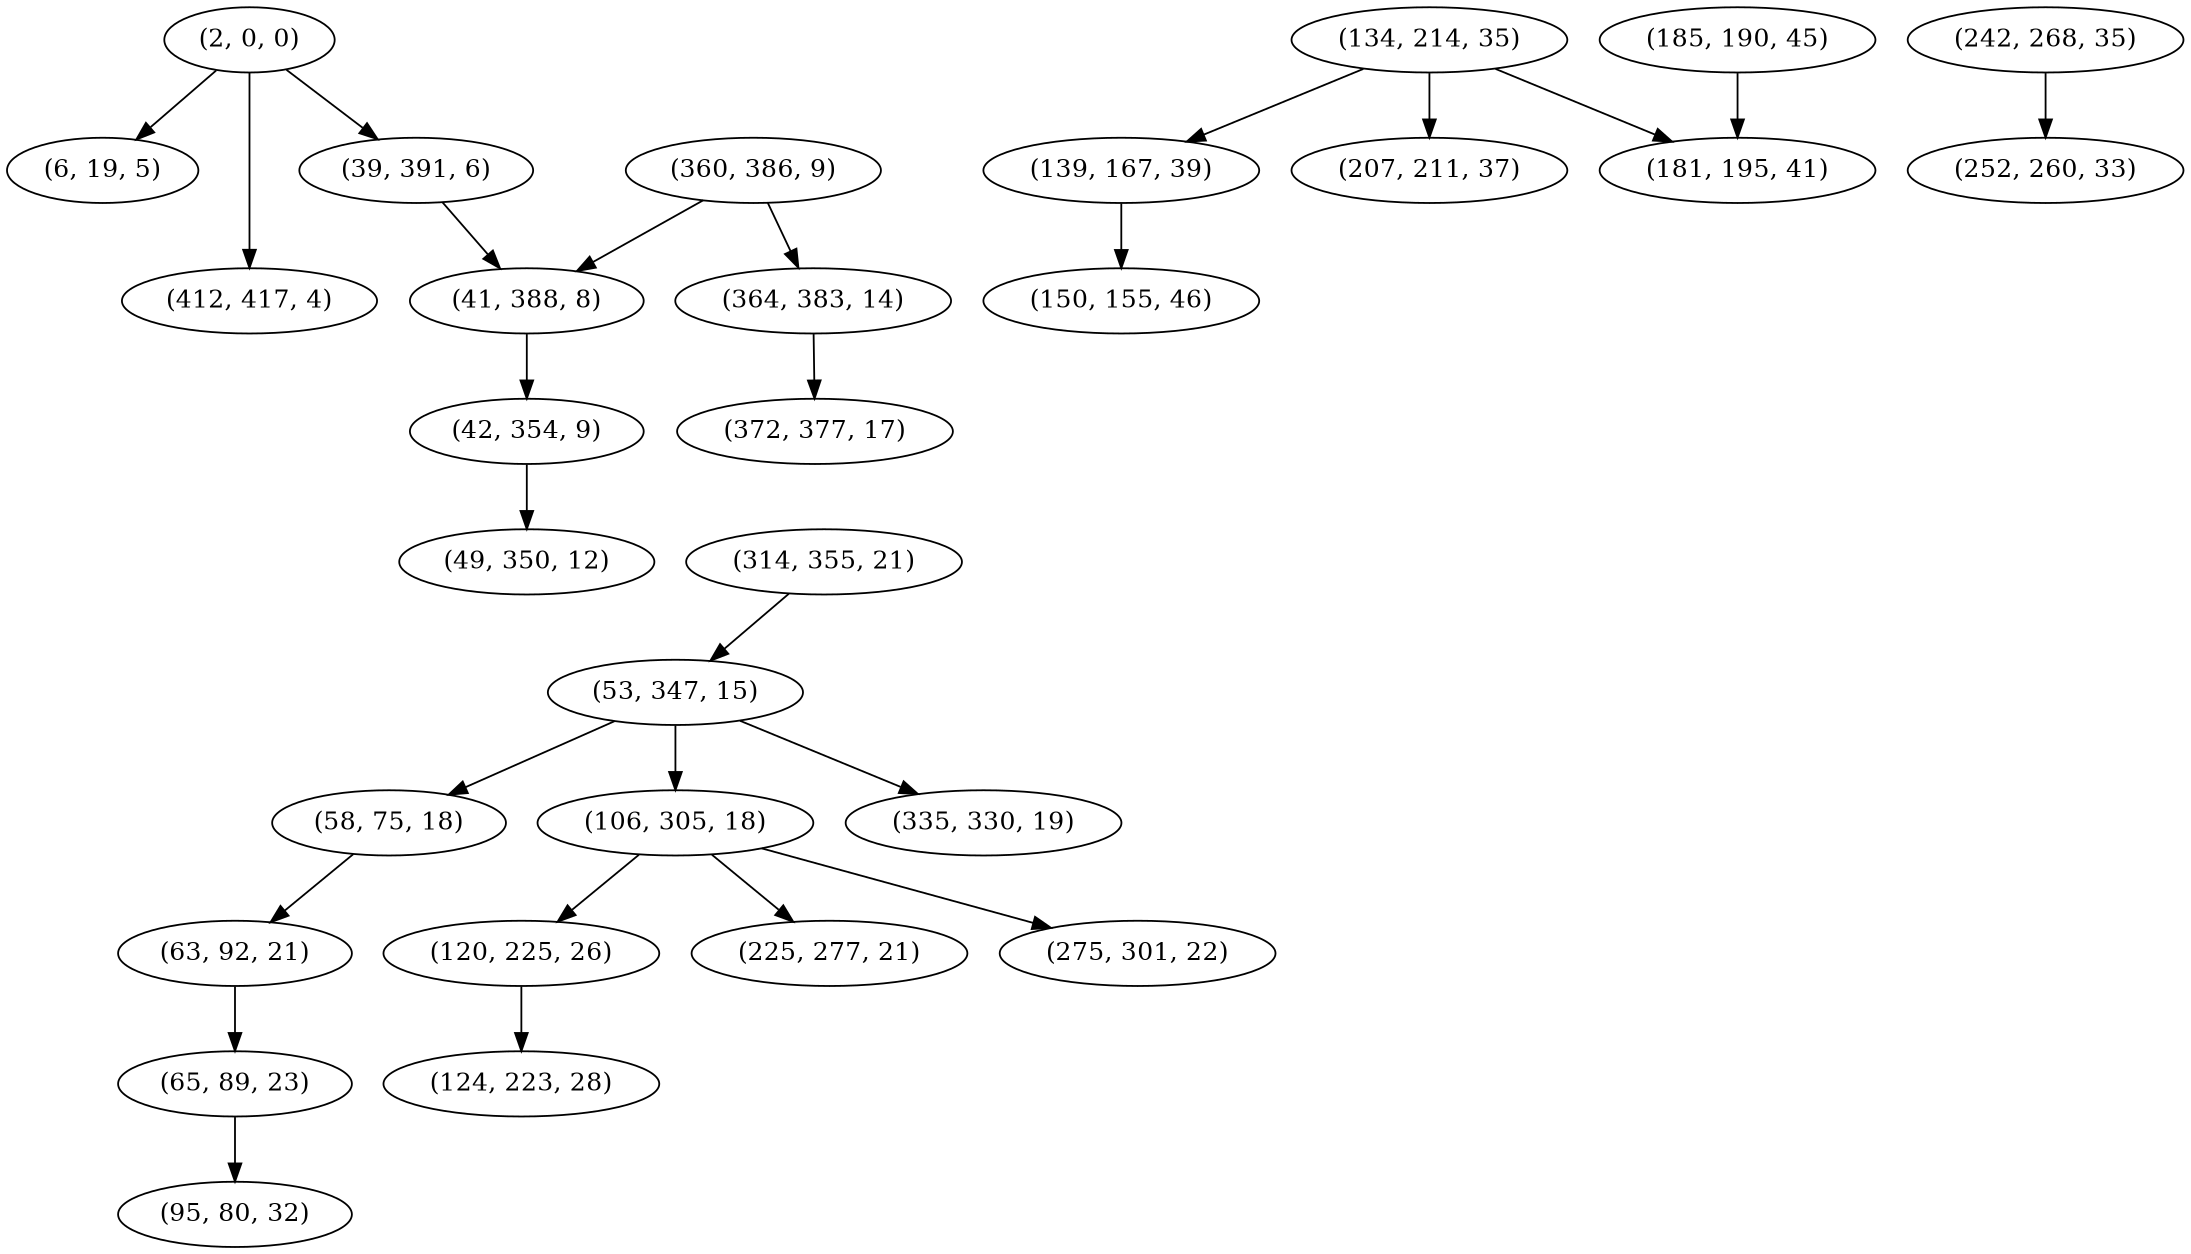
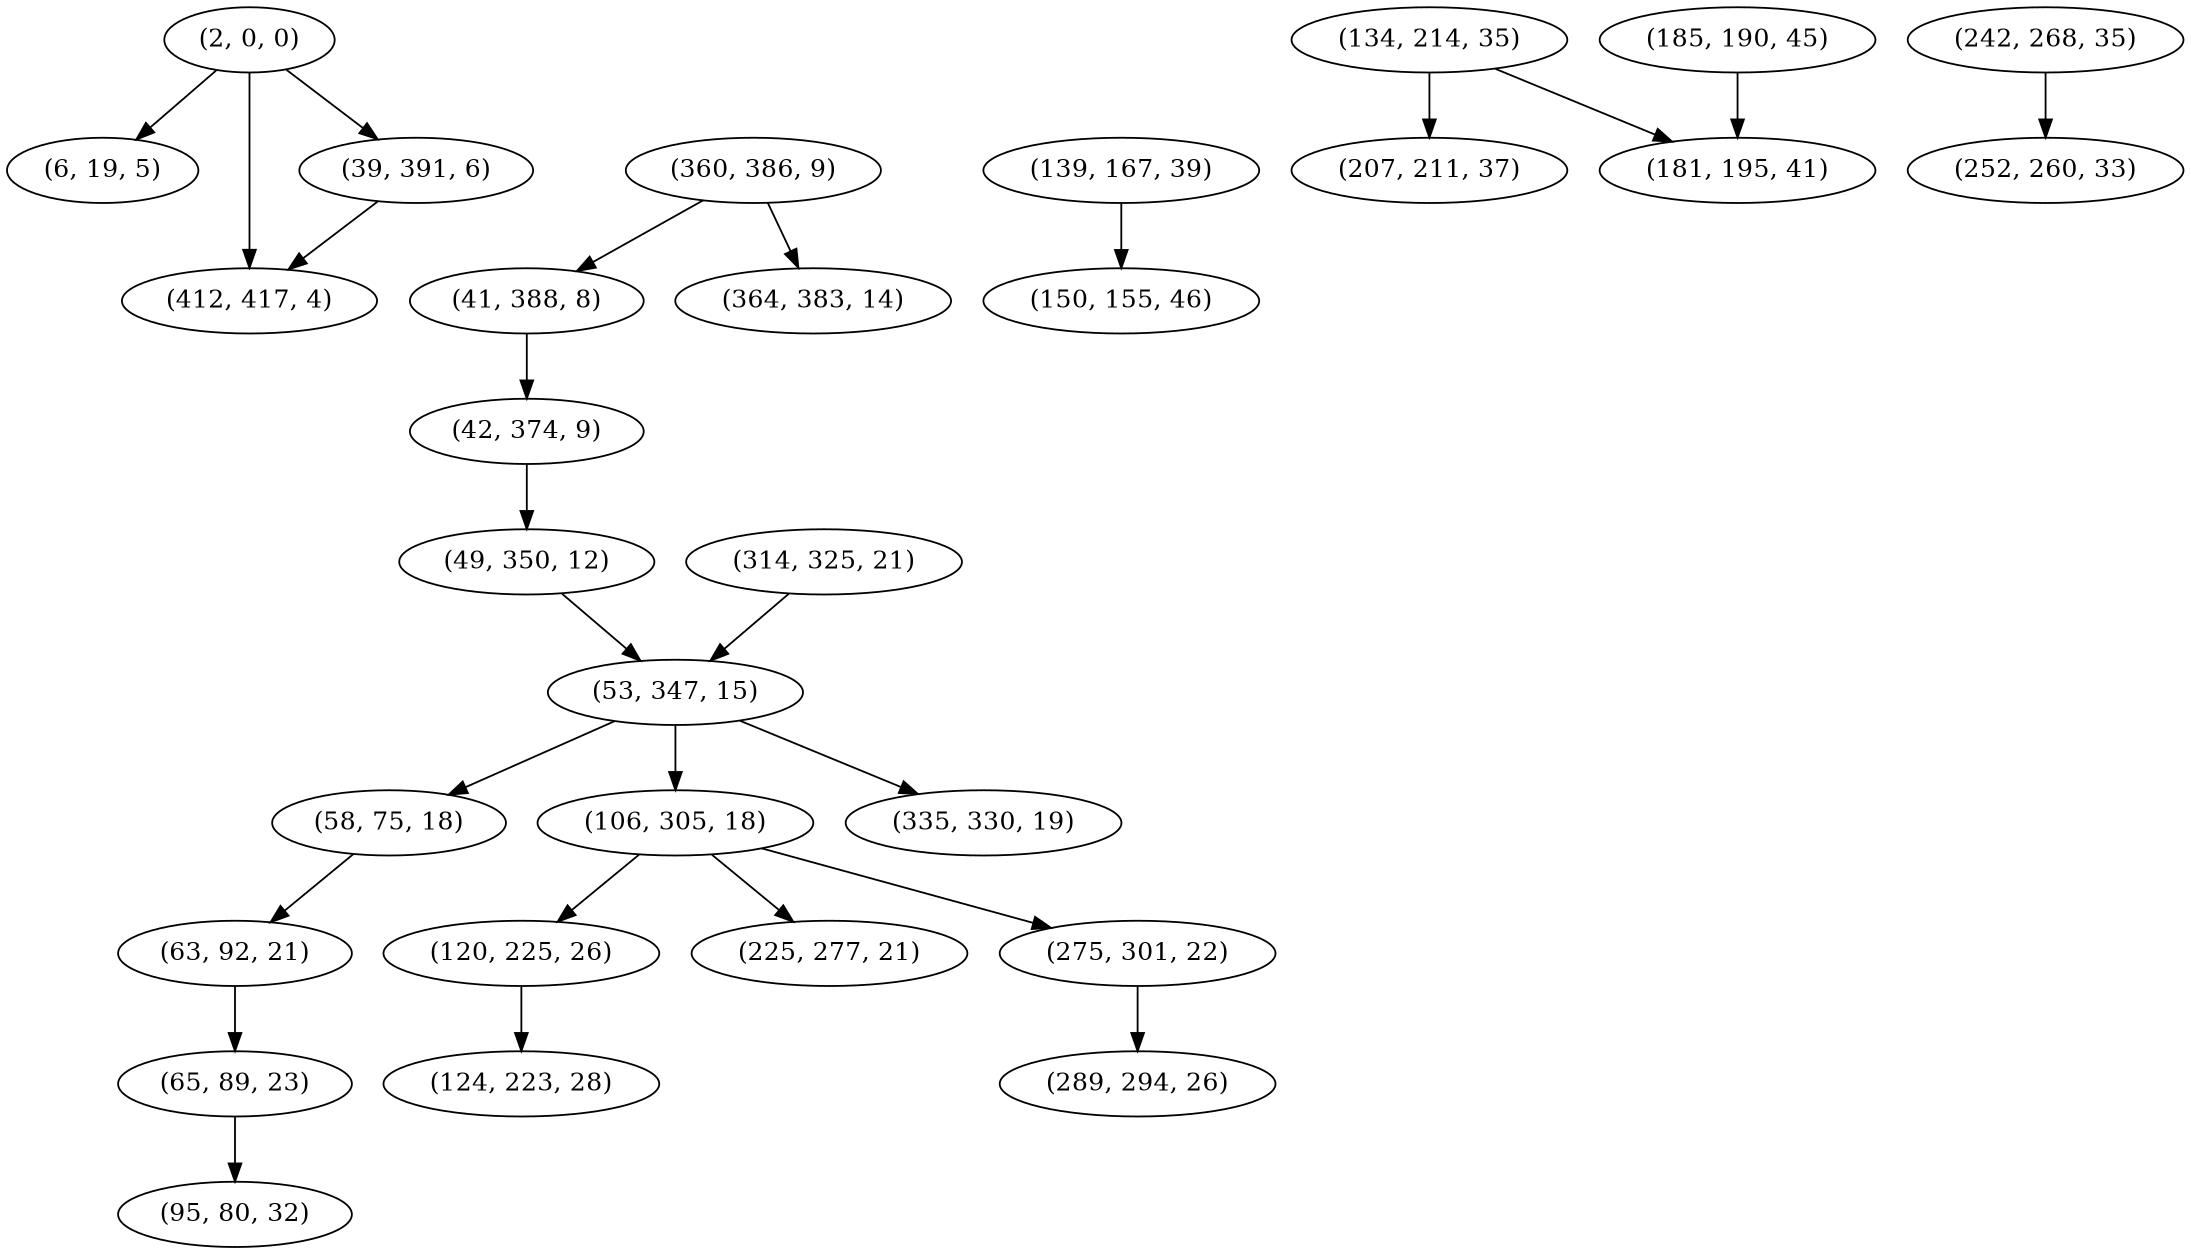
  digraph {
    n1 [label="(2, 0, 0)"]
    n2 [label="(6, 19, 5)"]
    "(39, 391, 6)"
    "(412, 417, 4)"
    "(41, 388, 8)"
-   "(42, 354, 9)"
+   "(42, 354, 9)" [label="(42, 374, 9)"]
    "(49, 350, 12)"
    "(360, 386, 9)"
    n9 [label="(364, 383, 14)"]
    "(53, 347, 15)"
    n11 [label="(58, 75, 18)"]
    "(106, 305, 18)"
    n13 [label="(335, 330, 19)"]
    "(63, 92, 21)"
    "(120, 225, 26)"
    n16 [label="(225, 277, 21)"]
    n17 [label="(275, 301, 22)"]
-   "(314, 325, 21)" [label="(314, 355, 21)"]
+   "(314, 325, 21)"
    "(65, 89, 23)"
    n20 [label="(95, 80, 32)"]
    "(124, 223, 28)"
+   "(289, 294, 26)"
    "(134, 214, 35)"
    "(139, 167, 39)"
    "(181, 195, 41)"
    "(207, 211, 37)"
    "(150, 155, 46)"
    "(185, 190, 45)"
    n29 [label="(242, 268, 35)"]
    "(252, 260, 33)"
-   "(372, 377, 17)"
    n1 -> n2
    n1 -> "(39, 391, 6)"
    n1 -> "(412, 417, 4)"
-   "(39, 391, 6)" -> "(41, 388, 8)"
+   "(39, 391, 6)" -> "(412, 417, 4)"
    "(41, 388, 8)" -> "(42, 354, 9)"
    "(42, 354, 9)" -> "(49, 350, 12)"
+   "(49, 350, 12)" -> "(53, 347, 15)"
    "(360, 386, 9)" -> "(41, 388, 8)"
    "(360, 386, 9)" -> n9
-   n9 -> "(372, 377, 17)"
    "(53, 347, 15)" -> n11
    "(53, 347, 15)" -> "(106, 305, 18)"
    "(53, 347, 15)" -> n13
    n11 -> "(63, 92, 21)"
    "(106, 305, 18)" -> "(120, 225, 26)"
    "(106, 305, 18)" -> n16
    "(106, 305, 18)" -> n17
    "(63, 92, 21)" -> "(65, 89, 23)"
    "(120, 225, 26)" -> "(124, 223, 28)"
+   n17 -> "(289, 294, 26)"
    "(314, 325, 21)" -> "(53, 347, 15)"
    "(65, 89, 23)" -> n20
-   "(134, 214, 35)" -> "(139, 167, 39)"
    "(134, 214, 35)" -> "(181, 195, 41)"
    "(134, 214, 35)" -> "(207, 211, 37)"
    "(139, 167, 39)" -> "(150, 155, 46)"
    "(185, 190, 45)" -> "(181, 195, 41)"
    n29 -> "(252, 260, 33)"
  }
